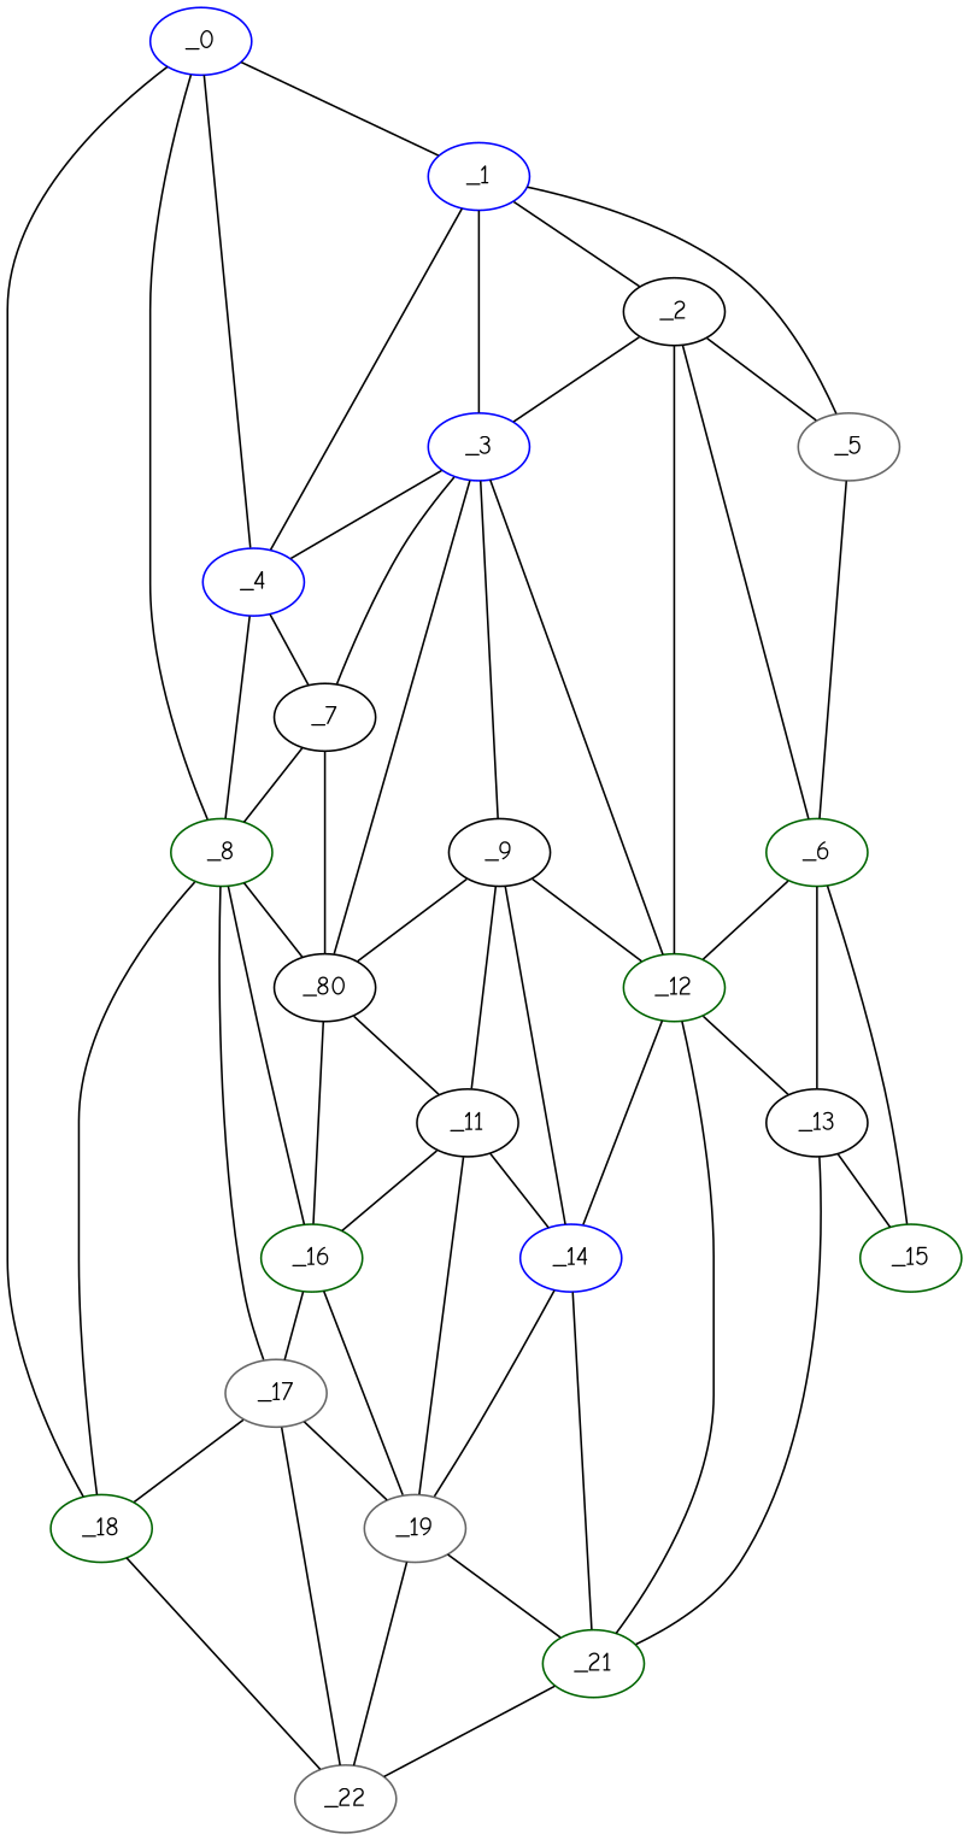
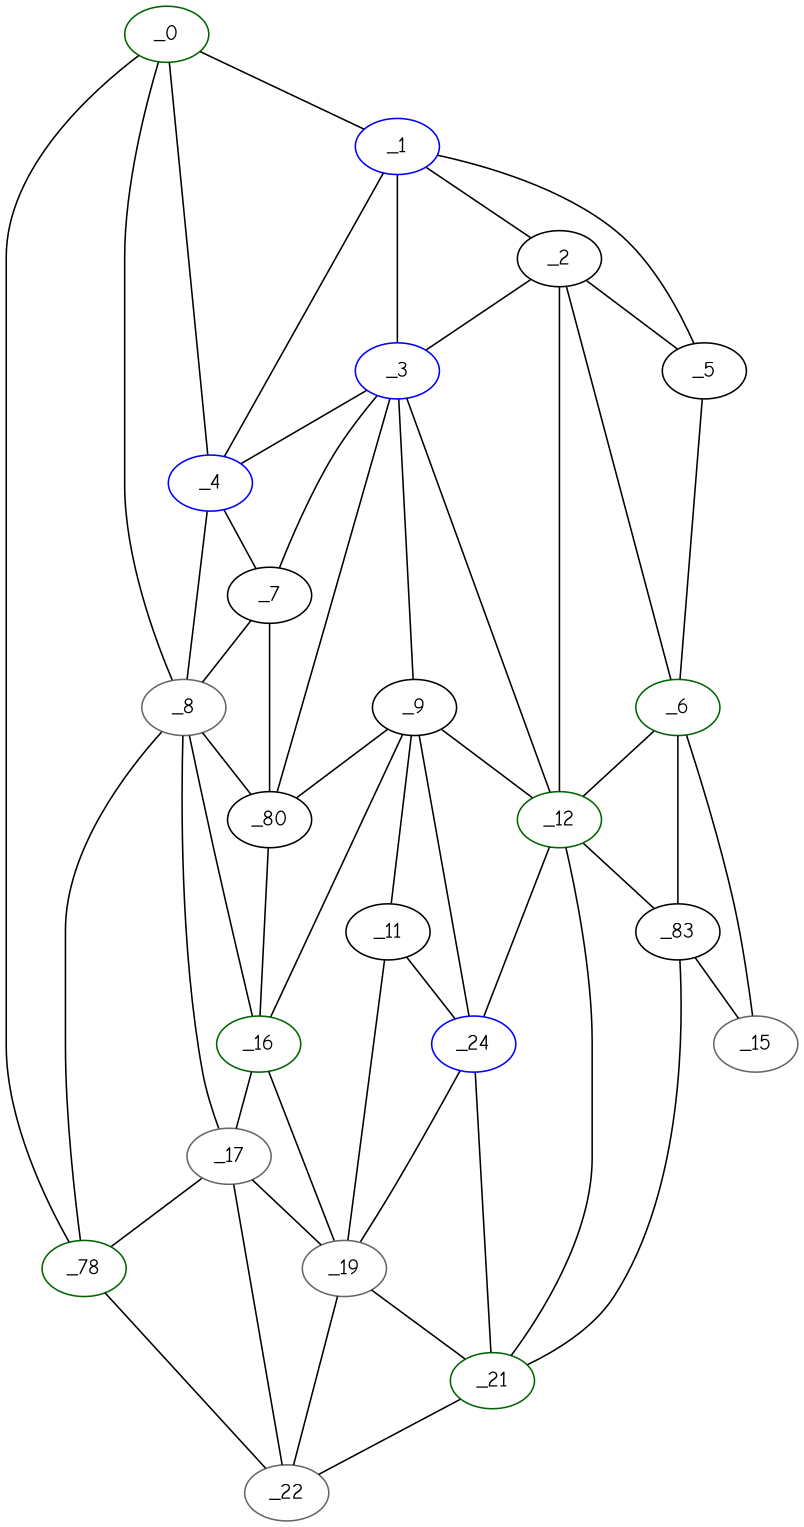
  graph {
    fontname="Comic Neue"
    node [color=darkgreen fontname="Comic Neue" x=84 y=46]
    edge [fontname="Comic Neue" valence=1]
-   _0 [color=blue x=22 y=111]
+   _0 [x=22 y=111]
    _1 [color=blue x=25]
    _4 [color=blue x=47 y=95]
-   _8 [x=64 y=112]
-   _18 [y=123]
+   _8 [color=gray40 x=64 y=112]
+   _18 [y=123 label=_78]
    _2 [color=black x=36 y=29]
    _3 [color=blue x=43 y=47]
-   _5 [color=gray40 x=48 y=6]
+   _5 [color=black x=48 y=6]
    _7 [color=black x=54 y=91]
    n10 [color=black label=_80 x=67 y=83]
    _16 [x=81 y=90]
    _17 [color=gray40 y=93]
    _22 [color=gray40 x=107 y=99]
    _6 [x=54 y=4]
    _12 [x=74]
    _9 [color=black x=67 y=52]
    _11 [color=black x=73 y=81]
    _19 [color=gray40 x=85 y=63]
-   _13 [color=black x=79 y=13]
-   _15 [x=81 y=5]
-   _14 [color=blue x=79 y=58]
+   _13 [color=black x=79 y=13 label=_83]
+   _15 [color=gray40 x=81 y=5]
+   _14 [color=blue x=79 y=58 label=_24]
    _21 [x=91 y=28]
    _0 -- _1
    _0 -- _4
    _0 -- _8 [valence=2]
    _0 -- _18
    _1 -- _4 [valence=2]
    _1 -- _2
    _1 -- _3
    _1 -- _5
    _4 -- _8
    _4 -- _7
    _8 -- _18
    _8 -- n10 [valence=2]
    _8 -- _16 [valence=2]
    _8 -- _17
    _18 -- _22
    _2 -- _3
    _2 -- _5 [valence=2]
    _2 -- _6 [valence=2]
    _2 -- _12
    _3 -- _4 [valence=2]
    _3 -- _7 [valence=2]
    _3 -- n10 [valence=2]
    _3 -- _12
    _3 -- _9 [valence=2]
    _5 -- _6
    _7 -- _8 [valence=2]
    _7 -- n10
    n10 -- _16
-   n10 -- _11 [valence=2]
    _16 -- _17 [valence=2]
    _16 -- _19 [valence=2]
    _17 -- _18 [valence=2]
    _17 -- _22
    _17 -- _19
    _6 -- _12
    _6 -- _13 [valence=2]
    _6 -- _15
    _12 -- _13 [valence=2]
    _12 -- _14
    _12 -- _21 [valence=2]
    _9 -- n10 [valence=2]
    _9 -- _12
    _9 -- _11 [valence=2]
    _9 -- _14 [valence=2]
-   _11 -- _16 [valence=2]
+   _9 -- _16 [valence=2]
    _11 -- _19
    _11 -- _14 [valence=2]
    _19 -- _22
    _19 -- _21
    _13 -- _15 [valence=2]
    _13 -- _21
    _14 -- _19 [valence=2]
    _14 -- _21 [valence=2]
    _21 -- _22
  }
